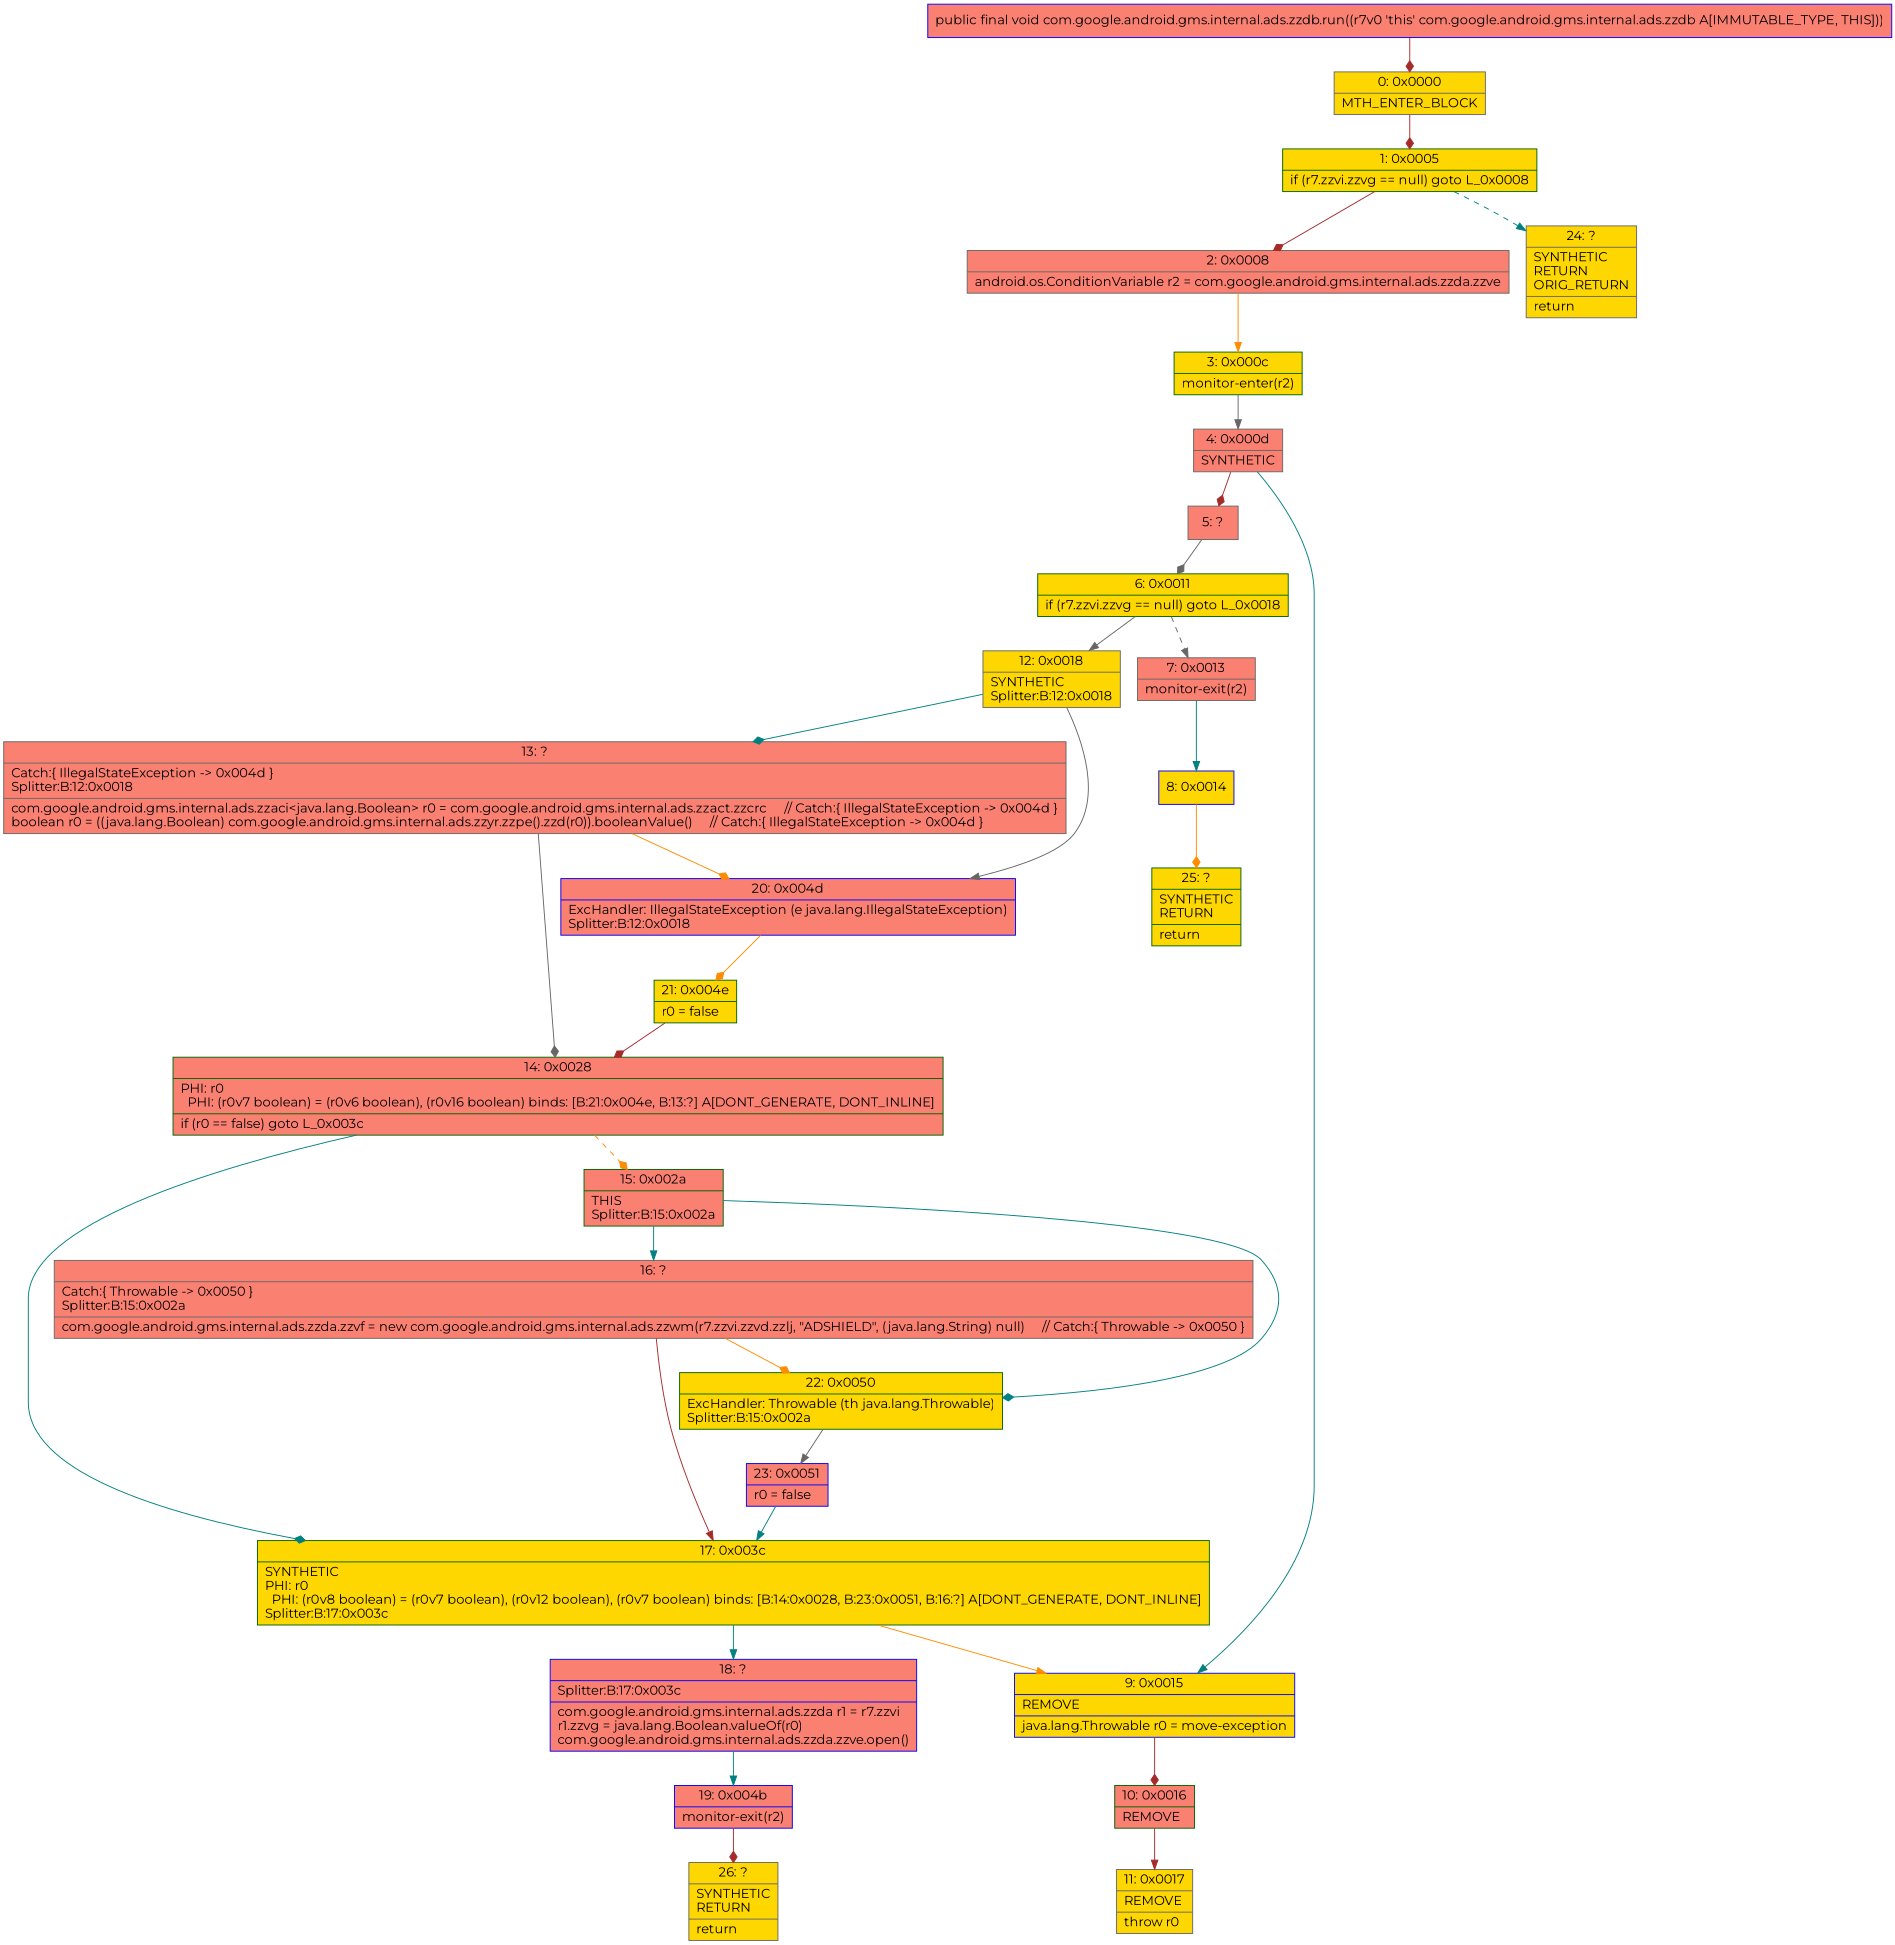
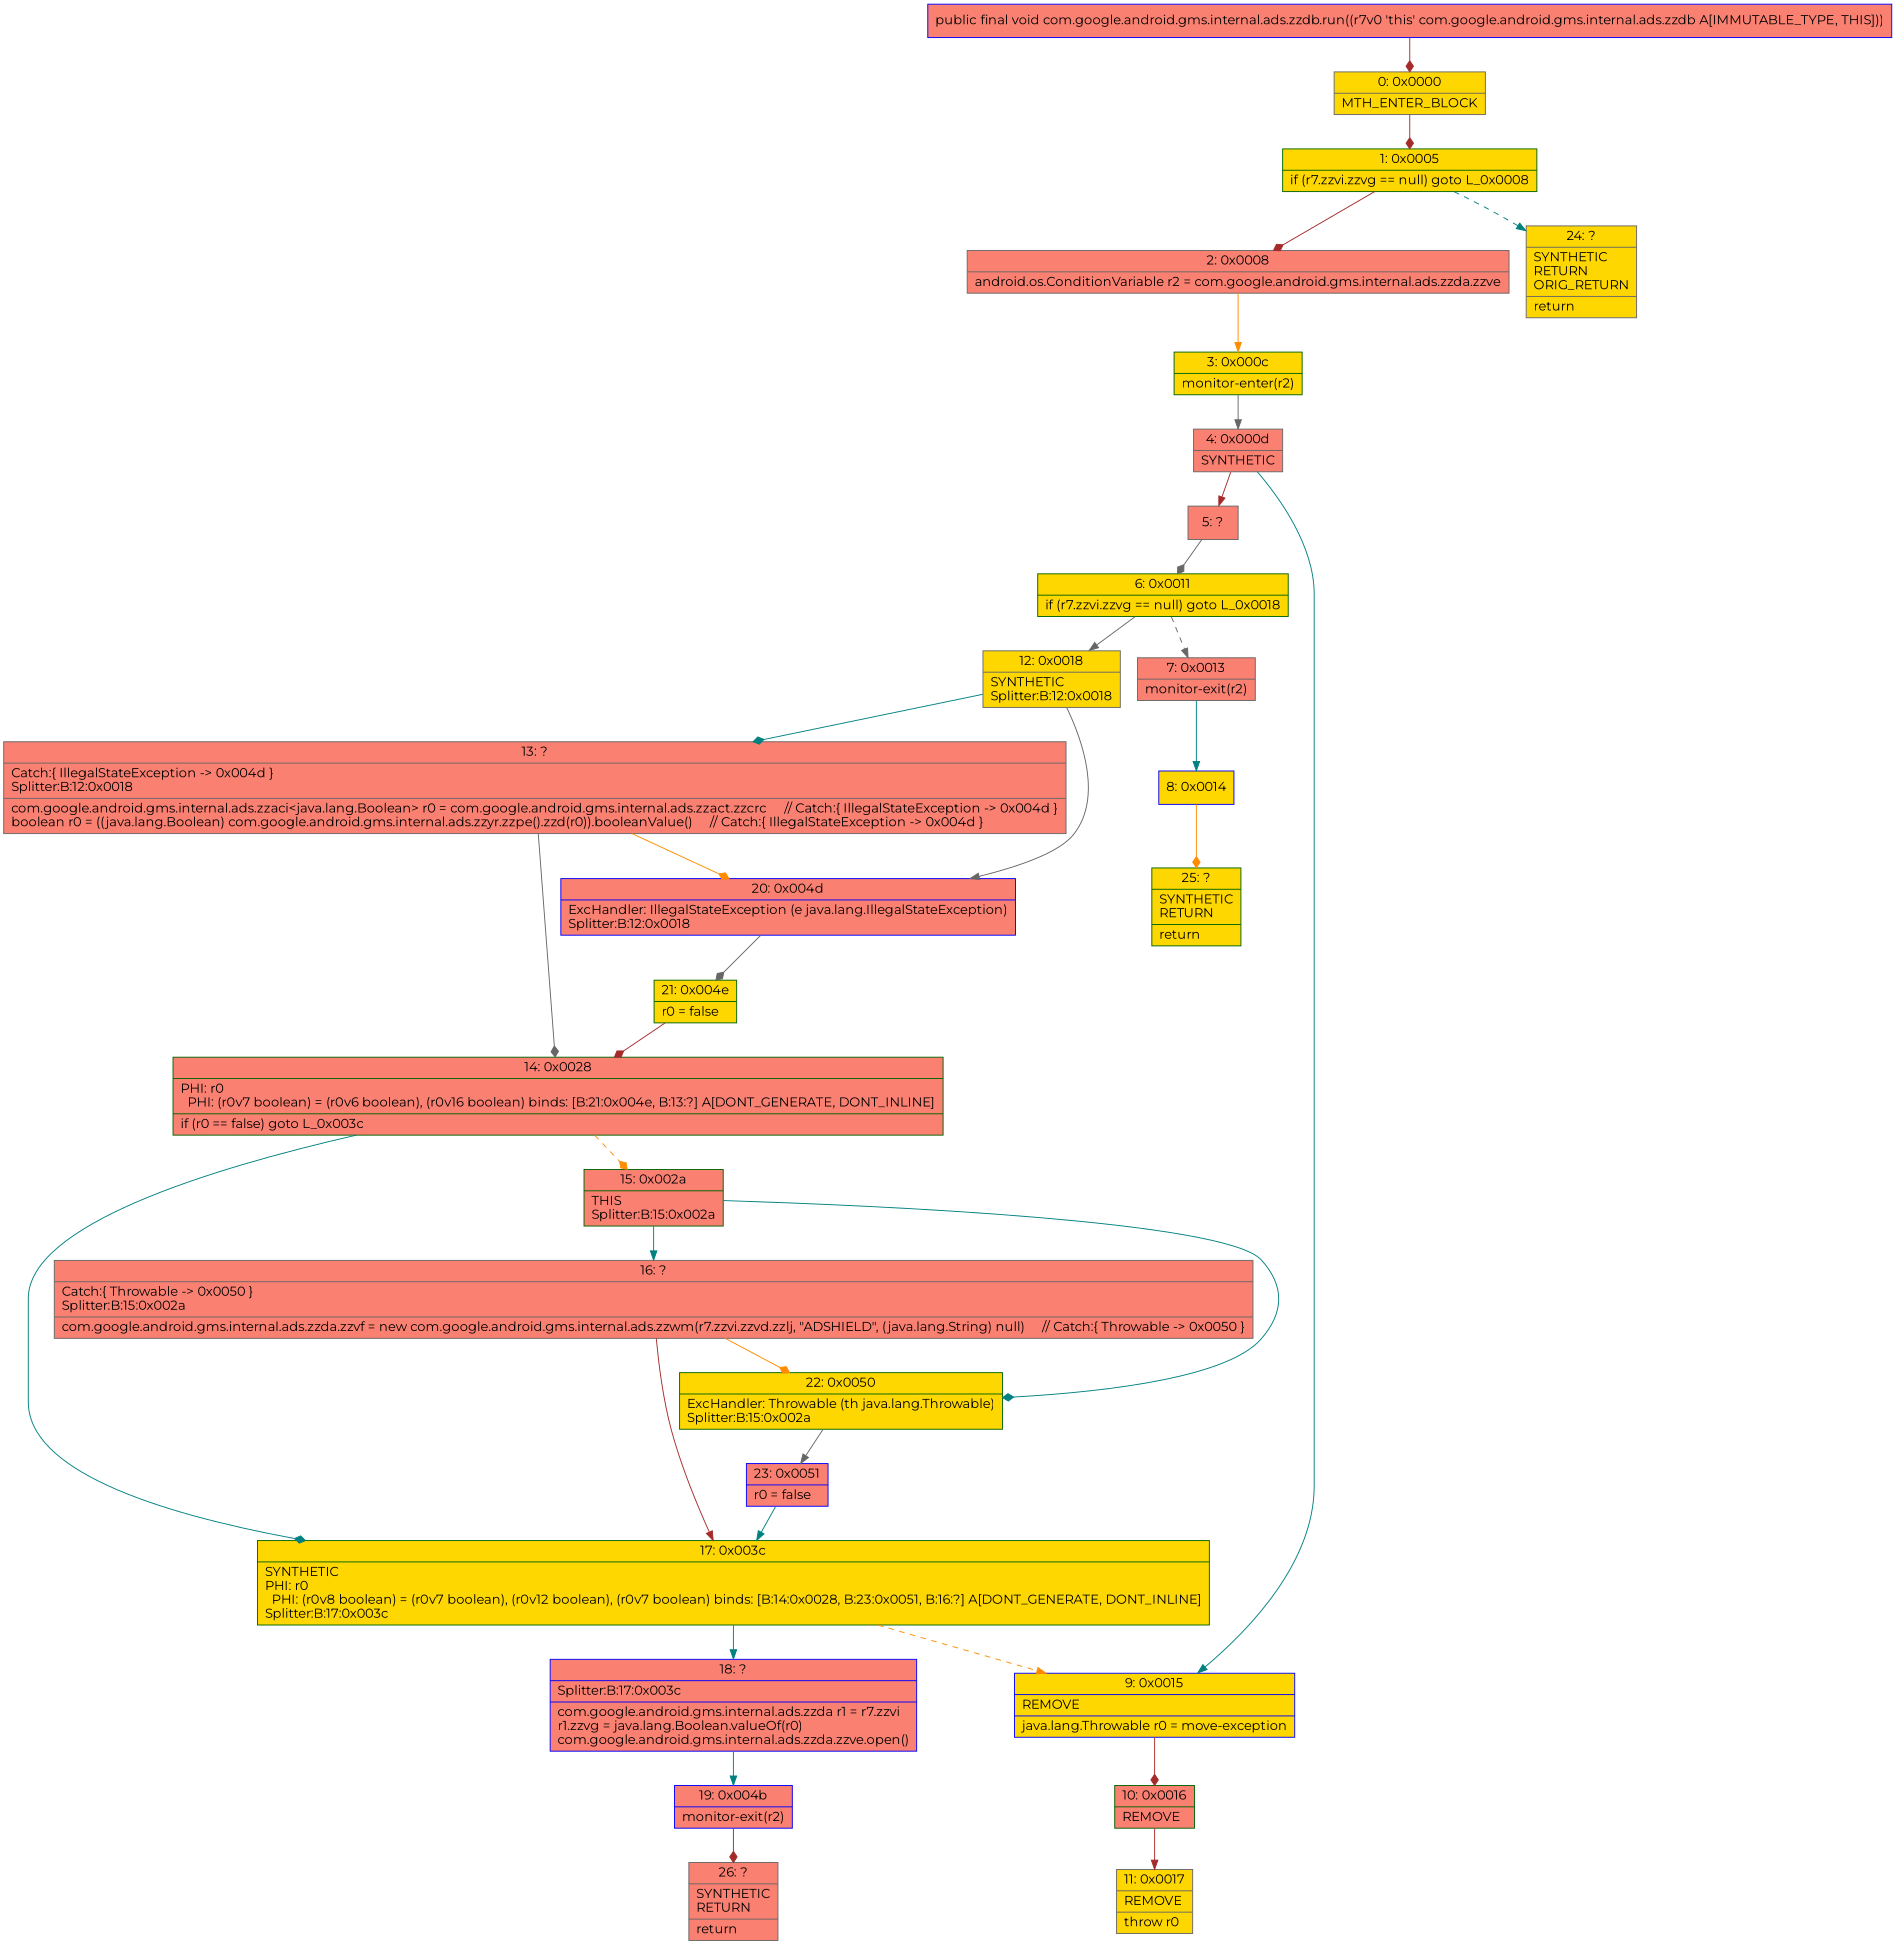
  digraph {
    fontname=Montserrat
    node [color=gray40 fillcolor=gold fontname=Montserrat shape=record style=filled]
    edge [arrowhead=normal color=teal fontname=Montserrat]
    n1 [label="{0\:\ 0x0000|MTH_ENTER_BLOCK\l}"]
    n2 [color=darkgreen label="{1\:\ 0x0005|if (r7.zzvi.zzvg == null) goto L_0x0008\l}"]
    n3 [fillcolor=salmon label="{2\:\ 0x0008|android.os.ConditionVariable r2 = com.google.android.gms.internal.ads.zzda.zzve\l}"]
    n4 [label="{24\:\ ?|SYNTHETIC\lRETURN\lORIG_RETURN\l|return\l}"]
    n5 [color=darkgreen label="{3\:\ 0x000c|monitor\-enter(r2)\l}"]
    n6 [fillcolor=salmon label="{4\:\ 0x000d|SYNTHETIC\l}"]
    n7 [fillcolor=salmon label="{5\:\ ?}"]
    n8 [color=blue label="{9\:\ 0x0015|REMOVE\l|java.lang.Throwable r0 = move\-exception\l}"]
    n9 [color=darkgreen label="{6\:\ 0x0011|if (r7.zzvi.zzvg == null) goto L_0x0018\l}"]
    n10 [color=darkgreen fillcolor=salmon label="{10\:\ 0x0016|REMOVE\l}"]
    n11 [fillcolor=salmon label="{7\:\ 0x0013|monitor\-exit(r2)\l}"]
    n12 [label="{12\:\ 0x0018|SYNTHETIC\lSplitter:B:12:0x0018\l}"]
    n13 [color=blue label="{8\:\ 0x0014}"]
    n14 [fillcolor=salmon label="{13\:\ ?|Catch:\{ IllegalStateException \-\> 0x004d \}\lSplitter:B:12:0x0018\l|com.google.android.gms.internal.ads.zzaci\<java.lang.Boolean\> r0 = com.google.android.gms.internal.ads.zzact.zzcrc     \/\/ Catch:\{ IllegalStateException \-\> 0x004d \}\lboolean r0 = ((java.lang.Boolean) com.google.android.gms.internal.ads.zzyr.zzpe().zzd(r0)).booleanValue()     \/\/ Catch:\{ IllegalStateException \-\> 0x004d \}\l}"]
    n15 [color=blue fillcolor=salmon label="{20\:\ 0x004d|ExcHandler: IllegalStateException (e java.lang.IllegalStateException)\lSplitter:B:12:0x0018\l}"]
    n16 [color=darkgreen label="{25\:\ ?|SYNTHETIC\lRETURN\l|return\l}"]
    n17 [label="{11\:\ 0x0017|REMOVE\l|throw r0\l}"]
    n18 [color=darkgreen fillcolor=salmon label="{14\:\ 0x0028|PHI: r0 \l  PHI: (r0v7 boolean) = (r0v6 boolean), (r0v16 boolean) binds: [B:21:0x004e, B:13:?] A[DONT_GENERATE, DONT_INLINE]\l|if (r0 == false) goto L_0x003c\l}"]
    n19 [color=darkgreen label="{21\:\ 0x004e|r0 = false\l}"]
    n20 [color=darkgreen fillcolor=salmon label="{15\:\ 0x002a|THIS\lSplitter:B:15:0x002a\l}"]
    n21 [color=darkgreen label="{17\:\ 0x003c|SYNTHETIC\lPHI: r0 \l  PHI: (r0v8 boolean) = (r0v7 boolean), (r0v12 boolean), (r0v7 boolean) binds: [B:14:0x0028, B:23:0x0051, B:16:?] A[DONT_GENERATE, DONT_INLINE]\lSplitter:B:17:0x003c\l}"]
    n22 [fillcolor=salmon label="{16\:\ ?|Catch:\{ Throwable \-\> 0x0050 \}\lSplitter:B:15:0x002a\l|com.google.android.gms.internal.ads.zzda.zzvf = new com.google.android.gms.internal.ads.zzwm(r7.zzvi.zzvd.zzlj, \"ADSHIELD\", (java.lang.String) null)     \/\/ Catch:\{ Throwable \-\> 0x0050 \}\l}"]
    n23 [color=darkgreen label="{22\:\ 0x0050|ExcHandler: Throwable (th java.lang.Throwable)\lSplitter:B:15:0x002a\l}"]
    n24 [color=blue fillcolor=salmon label="{18\:\ ?|Splitter:B:17:0x003c\l|com.google.android.gms.internal.ads.zzda r1 = r7.zzvi\lr1.zzvg = java.lang.Boolean.valueOf(r0)\lcom.google.android.gms.internal.ads.zzda.zzve.open()\l}"]
    n25 [color=blue fillcolor=salmon label="{23\:\ 0x0051|r0 = false\l}"]
    n26 [color=blue fillcolor=salmon label="{19\:\ 0x004b|monitor\-exit(r2)\l}"]
-   n27 [label="{26\:\ ?|SYNTHETIC\lRETURN\l|return\l}"]
+   n27 [fillcolor=salmon label="{26\:\ ?|SYNTHETIC\lRETURN\l|return\l}"]
    n28 [color=blue fillcolor=salmon label="{public final void com.google.android.gms.internal.ads.zzdb.run((r7v0 'this' com.google.android.gms.internal.ads.zzdb A[IMMUTABLE_TYPE, THIS])) }"]
    n1 -> n2 [arrowhead=diamond color=brown]
    n2 -> n3 [arrowhead=diamond color=brown]
    n2 -> n4 [style=dashed]
    n3 -> n5 [color=darkorange]
    n5 -> n6 [color=gray40]
-   n6 -> n7 [arrowhead=diamond color=brown]
+   n6 -> n7 [color=brown]
    n6 -> n8
    n7 -> n9 [arrowhead=diamond color=gray40]
    n8 -> n10 [arrowhead=diamond color=brown]
    n9 -> n11 [color=gray40 style=dashed]
    n9 -> n12 [color=gray40]
    n10 -> n17 [color=brown]
    n11 -> n13
    n12 -> n14 [arrowhead=diamond]
    n12 -> n15 [color=gray40]
    n13 -> n16 [arrowhead=diamond color=darkorange]
    n14 -> n15 [arrowhead=diamond color=darkorange]
    n14 -> n18 [arrowhead=diamond color=gray40]
-   n15 -> n19 [arrowhead=diamond color=darkorange]
+   n15 -> n19 [arrowhead=diamond color=gray40]
    n18 -> n20 [arrowhead=diamond color=darkorange style=dashed]
    n18 -> n21 [arrowhead=diamond]
    n19 -> n18 [arrowhead=diamond color=brown]
    n20 -> n22
    n20 -> n23 [arrowhead=diamond]
-   n21 -> n8 [color=darkorange]
+   n21 -> n8 [color=darkorange style=dashed]
    n21 -> n24
    n22 -> n21 [color=brown]
    n22 -> n23 [arrowhead=diamond color=darkorange]
    n23 -> n25 [color=gray40]
    n24 -> n26
    n25 -> n21
    n26 -> n27 [arrowhead=diamond color=brown]
    n28 -> n1 [arrowhead=diamond color=brown]
  }
